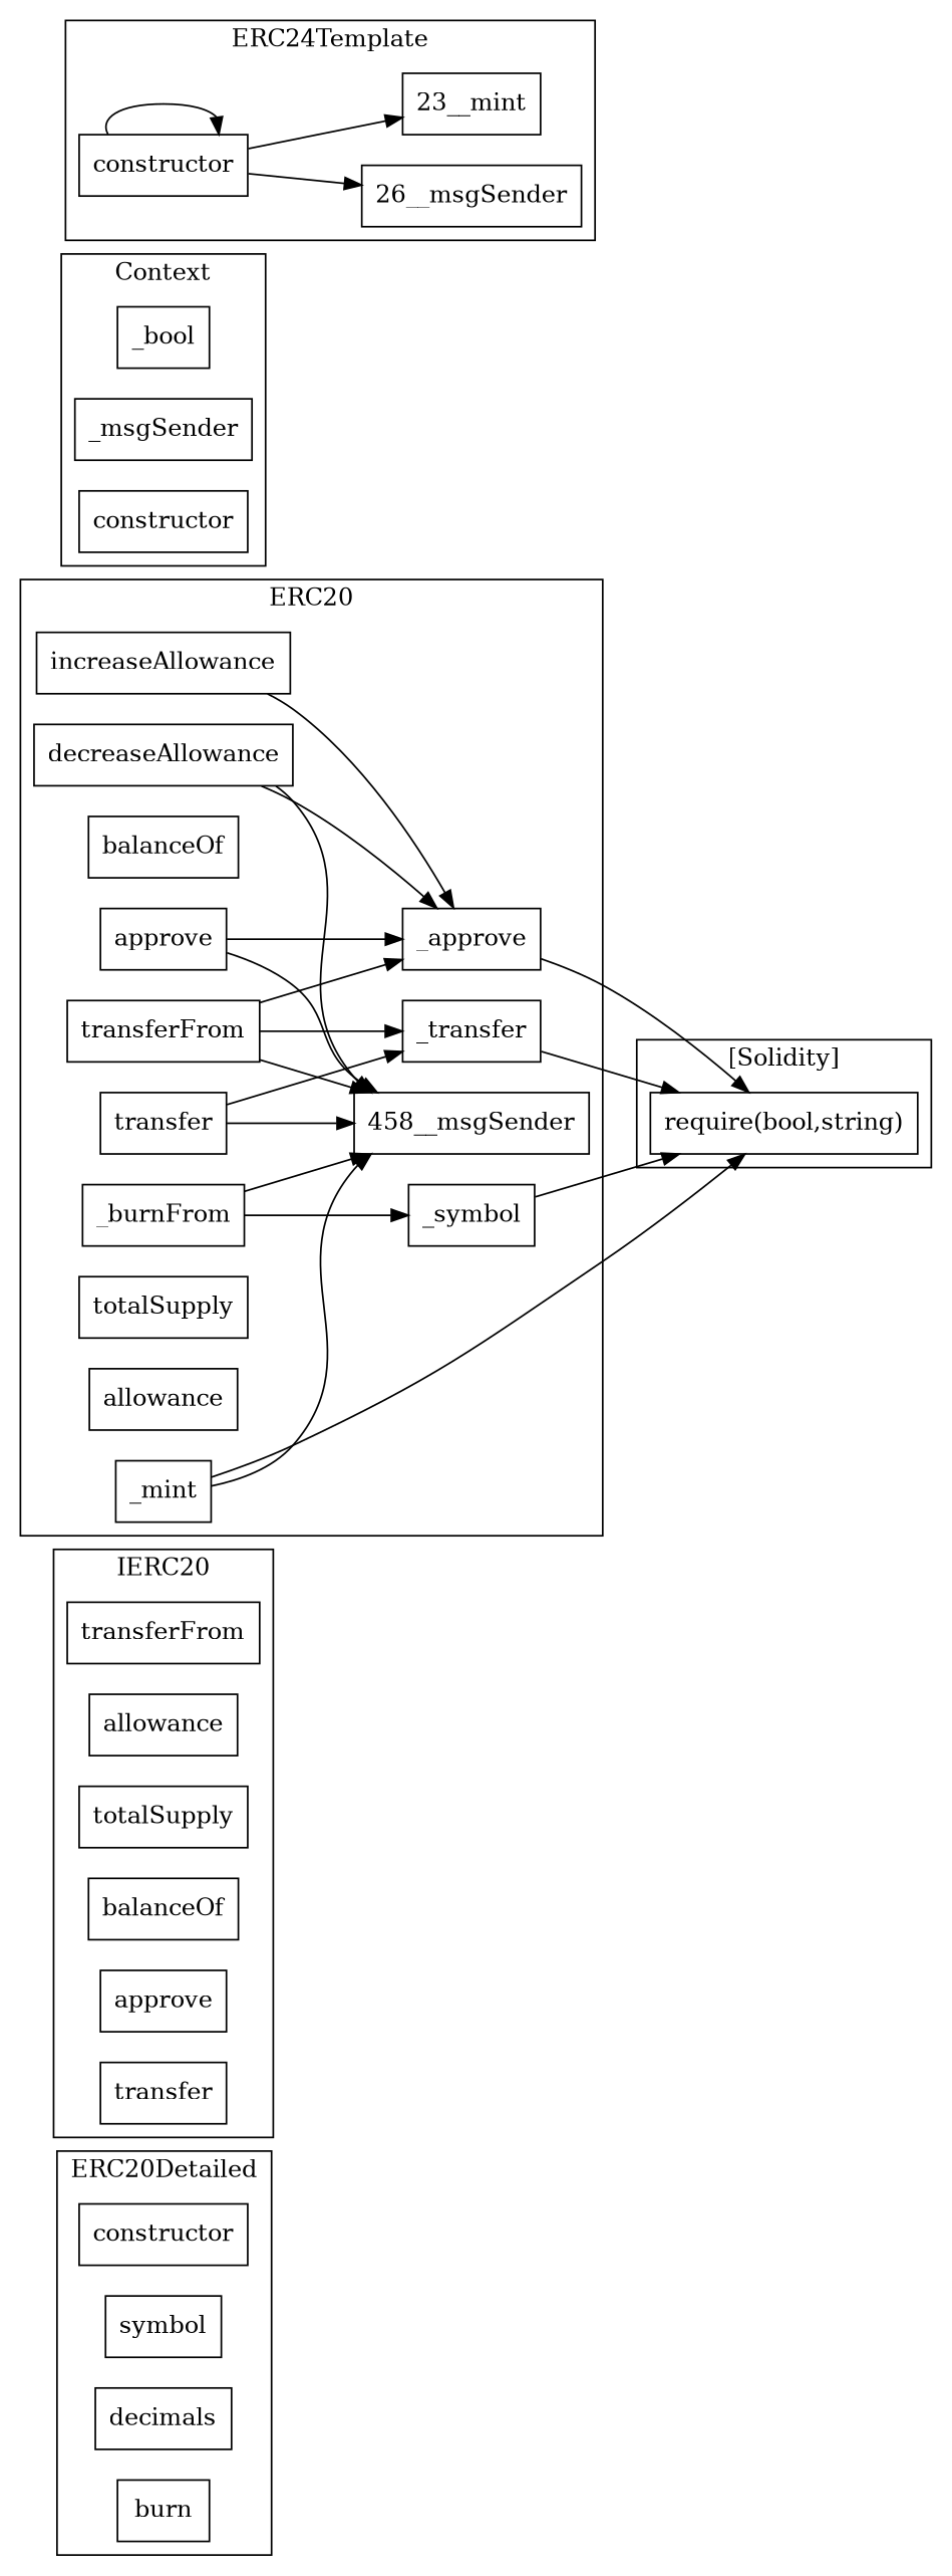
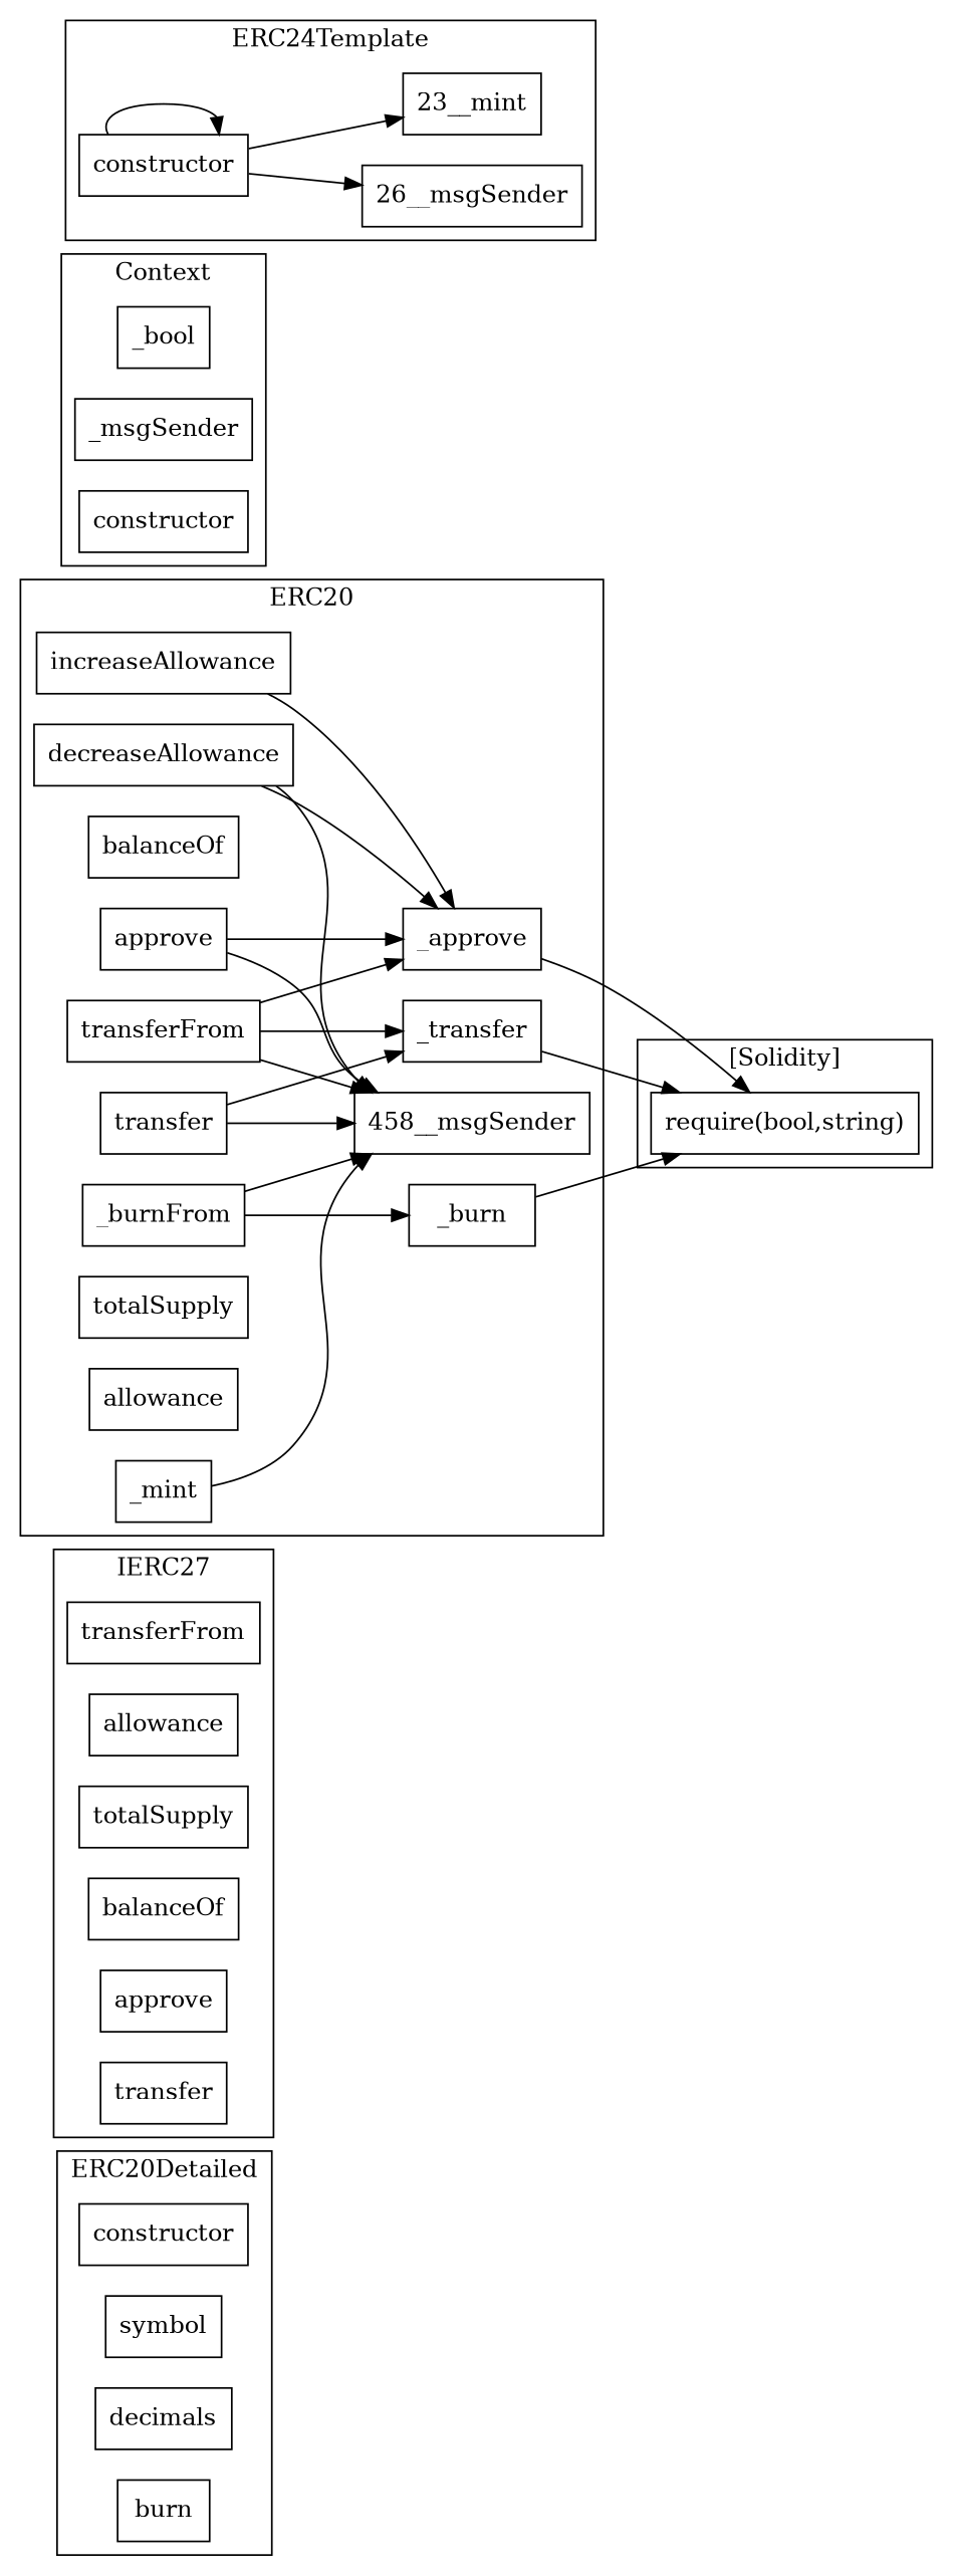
  strict digraph {
    rankdir=LR
    node [shape=box]
    n1 [label=constructor]
    n2 [label=symbol]
    n3 [label=decimals]
    n4 [label=burn]
    n5 [label=transferFrom]
    n6 [label=allowance]
    n7 [label=totalSupply]
    n8 [label=balanceOf]
    n9 [label=approve]
    n10 [label=transfer]
    n11 [label=approve]
    n12 [label=_approve]
    "458__msgSender"
-   n14 [label=_symbol]
+   n14 [label=_burn]
    n15 [label=_burnFrom]
    n16 [label=balanceOf]
    n17 [label=transfer]
    n18 [label=_transfer]
    n19 [label=_mint]
    n20 [label=transferFrom]
    n21 [label=decreaseAllowance]
    n22 [label=totalSupply]
    n23 [label=allowance]
    n24 [label=increaseAllowance]
    n25 [label=_bool]
    n26 [label=_msgSender]
    n27 [label=constructor]
    n28 [label=constructor]
    "26__msgSender"
    n30 [label="23__mint"]
    "require(bool,string)"
    subgraph cluster_1 {
      label=ERC20Detailed
      n1
      n2
      n3
      n4
    }
    subgraph cluster_2 {
-     label=IERC20
+     label=IERC27
      n5
      n6
      n7
      n8
      n9
      n10
    }
    subgraph cluster_3 {
      label=ERC20
      n11
      n12
      "458__msgSender"
      n14
      n15
      n16
      n17
      n18
      n19
      n20
      n21
      n22
      n23
      n24
    }
    subgraph cluster_4 {
      label=Context
      n25
      n26
      n27
    }
    subgraph cluster_5 {
      label=ERC24Template
      n28
      "26__msgSender"
      n30
    }
    subgraph cluster_6 {
      label="[Solidity]"
      "require(bool,string)"
    }
    n11 -> n12
    n11 -> "458__msgSender"
    n12 -> "require(bool,string)"
    n14 -> "require(bool,string)"
    n15 -> "458__msgSender"
    n15 -> n14
    n17 -> "458__msgSender"
    n17 -> n18
    n18 -> "require(bool,string)"
    n19 -> "458__msgSender"
-   n19 -> "require(bool,string)"
    n20 -> n12
    n20 -> "458__msgSender"
    n20 -> n18
    n21 -> n12
    n21 -> "458__msgSender"
    n24 -> n12
    n28 -> n28
    n28 -> "26__msgSender"
    n28 -> n30
  }
